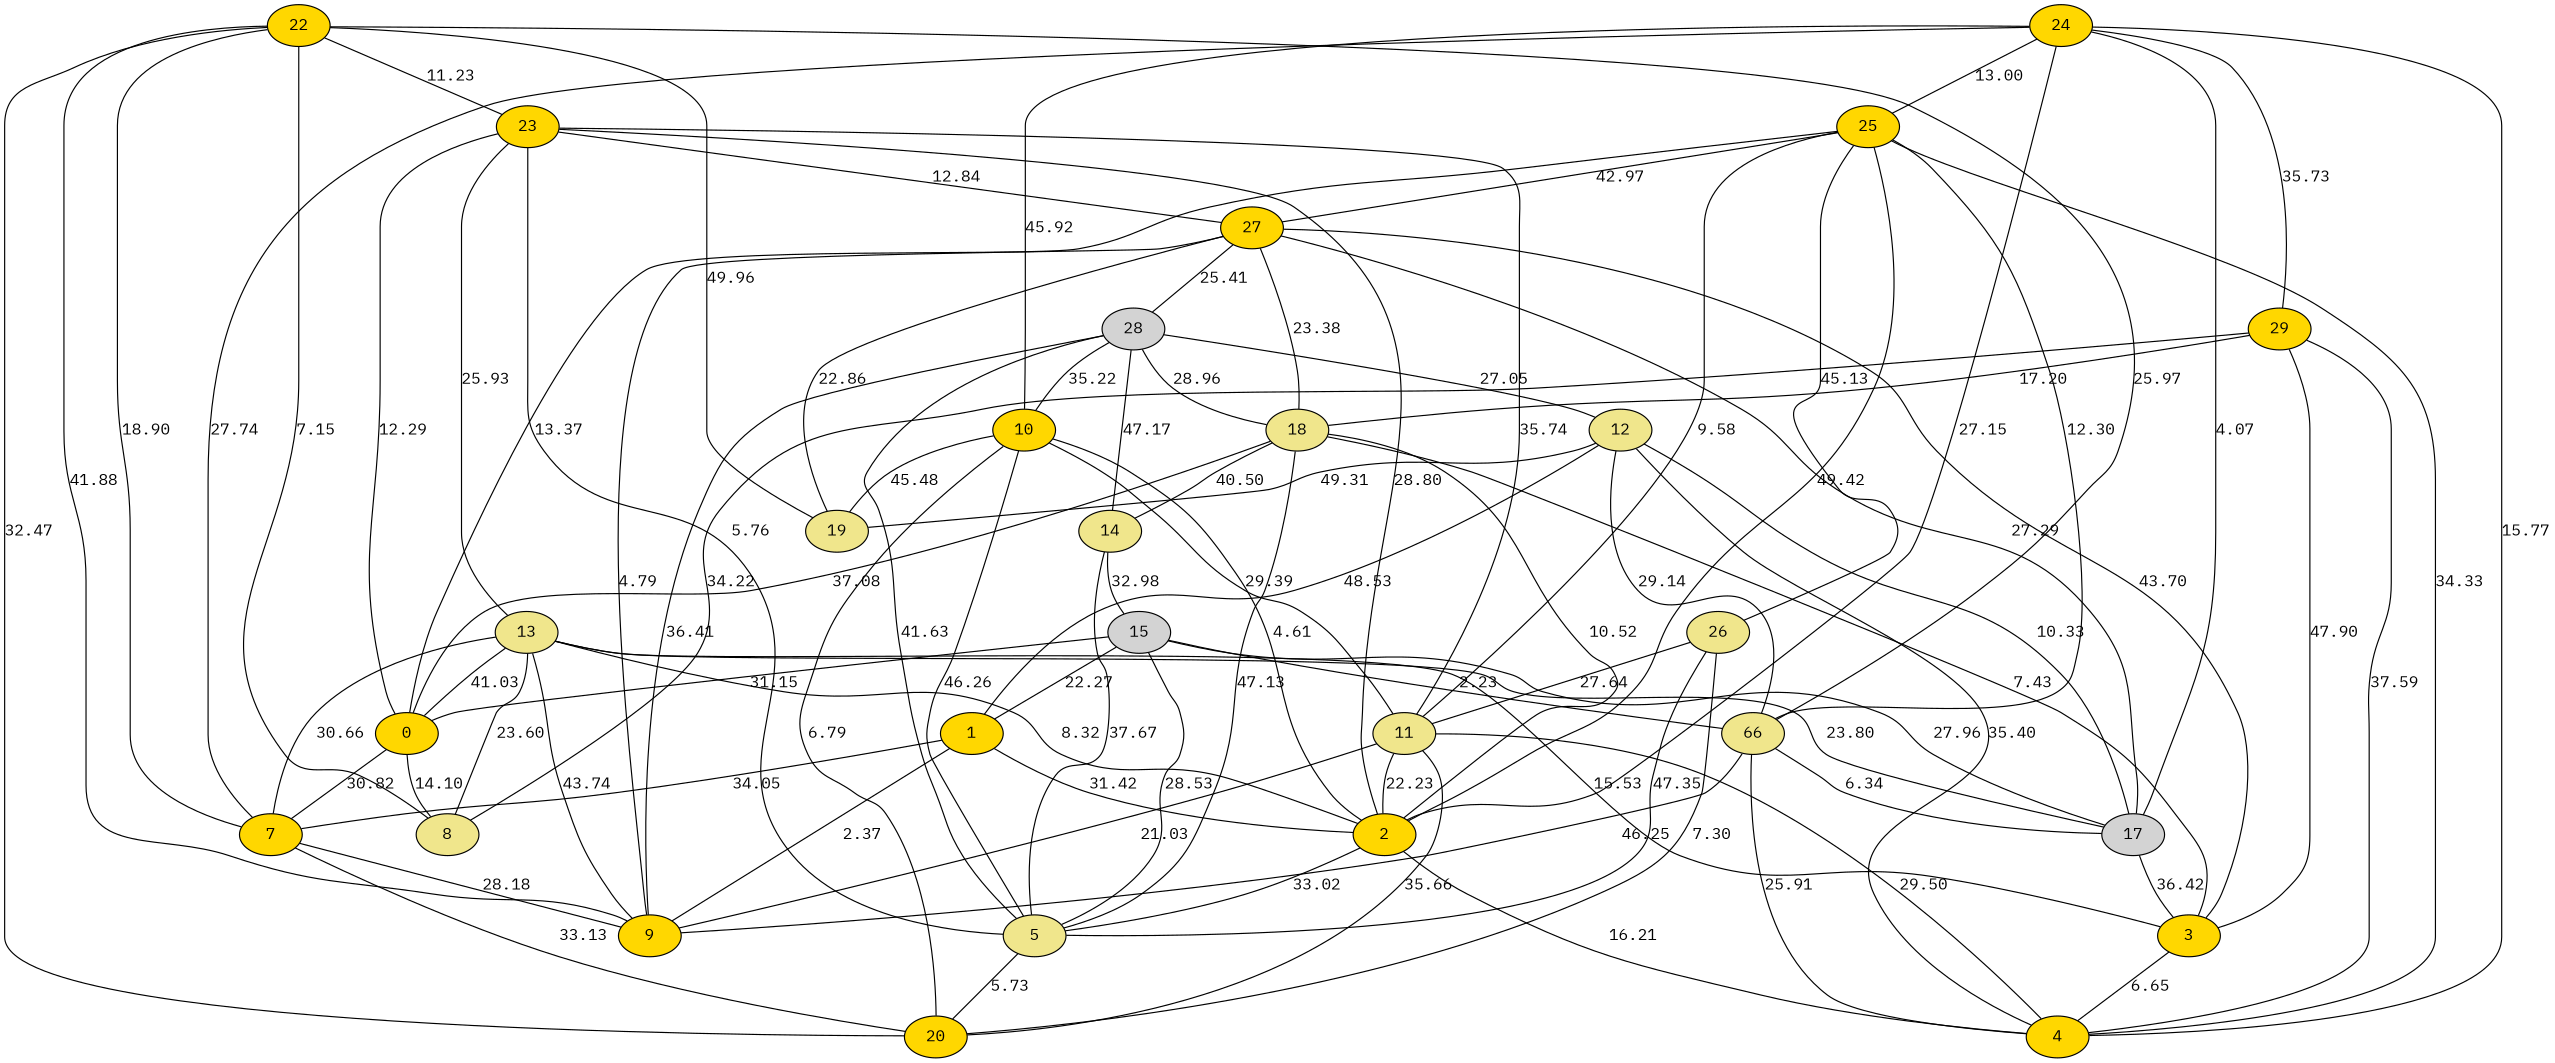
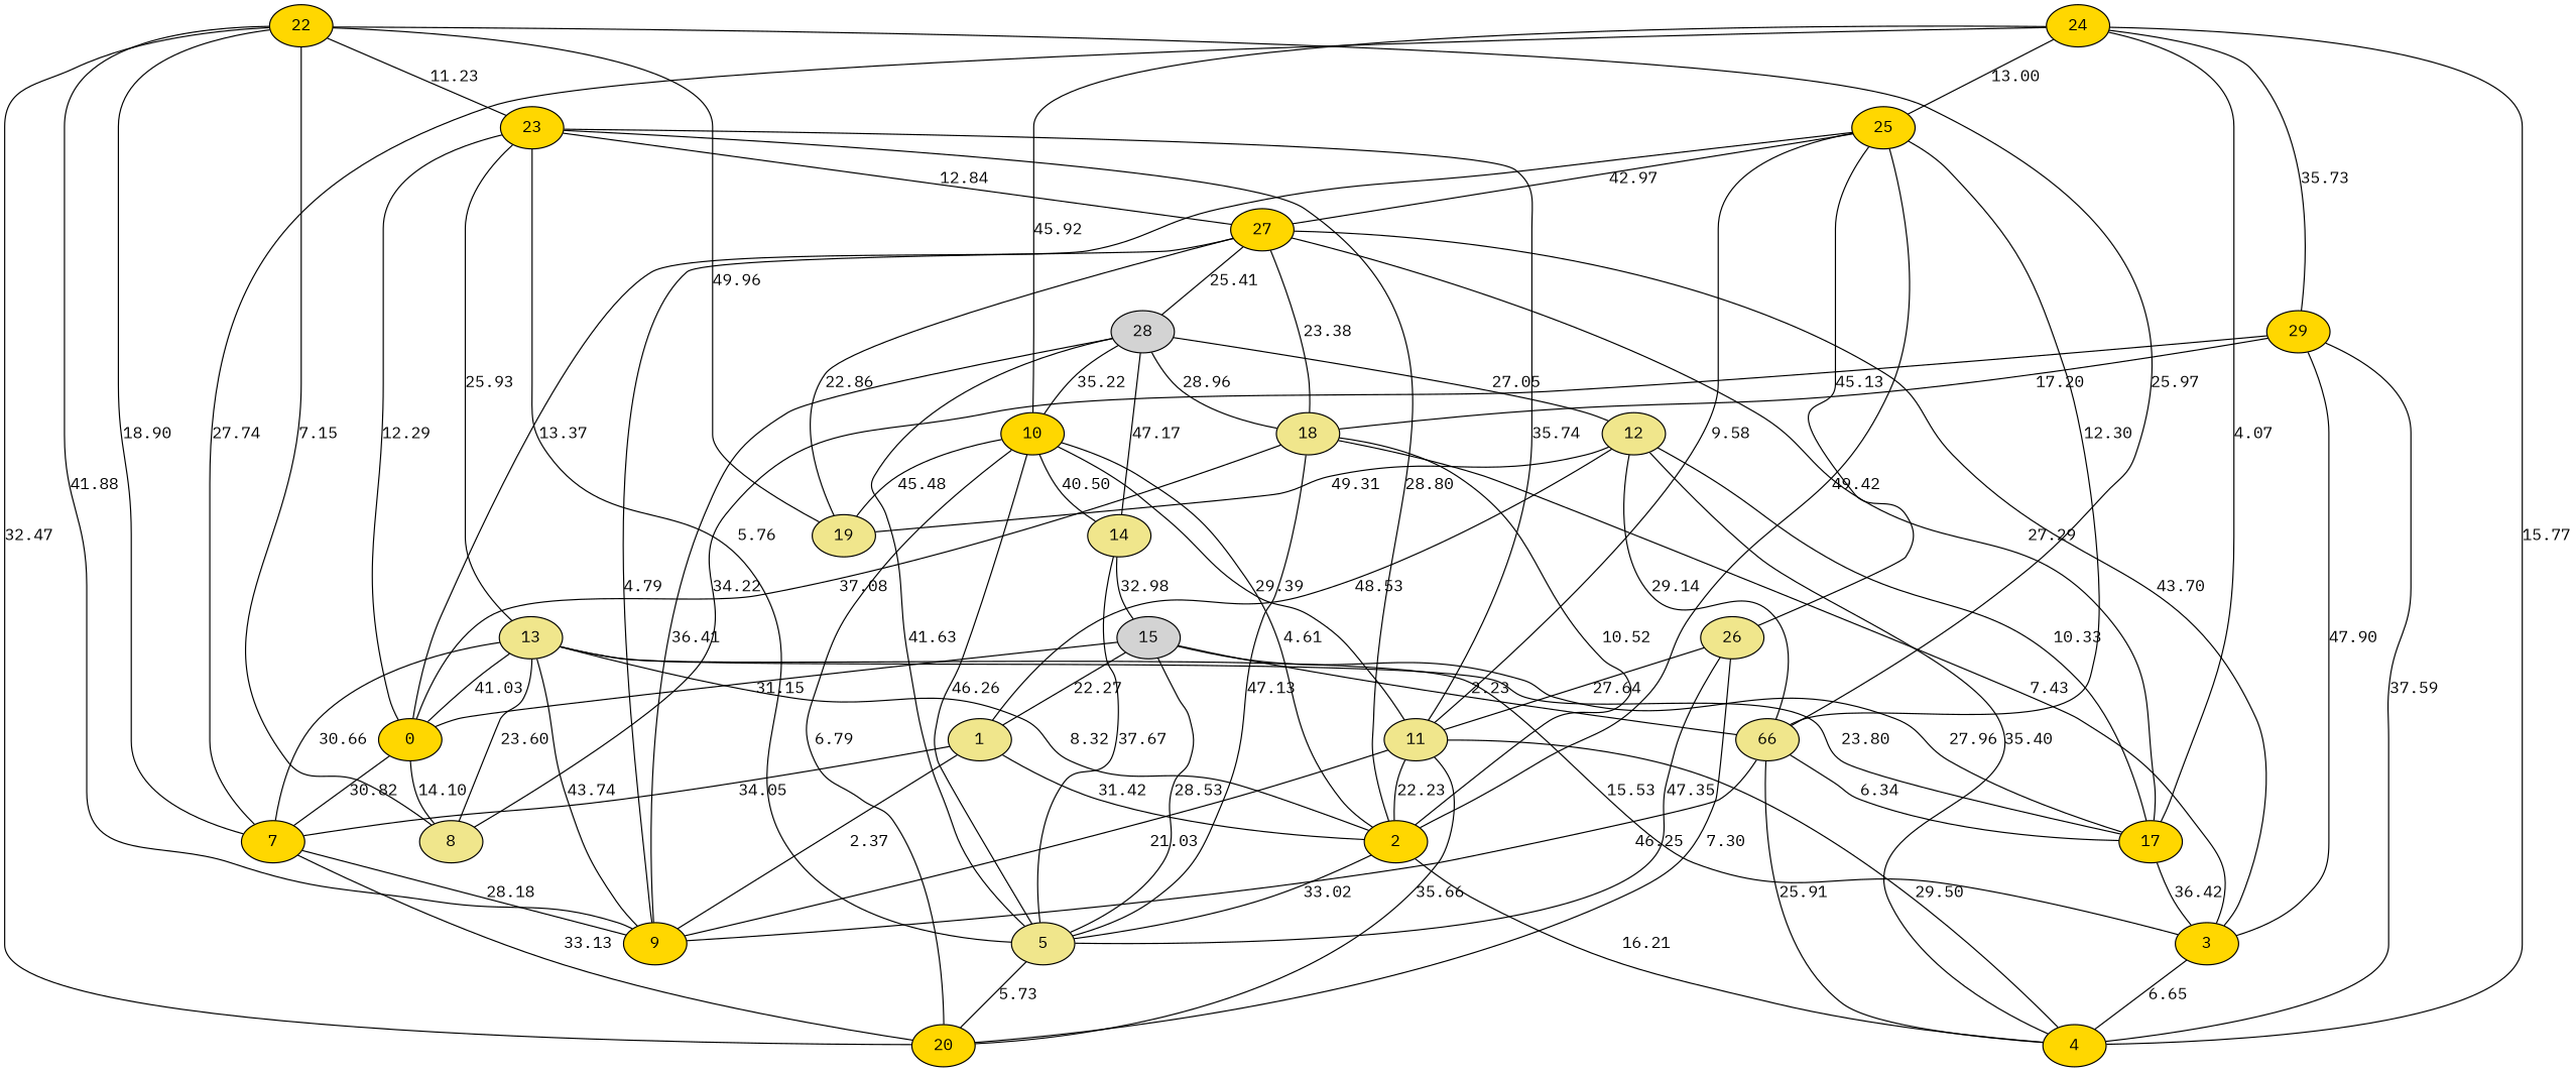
  graph {
    fontname="IBM Plex Mono"
    node [fillcolor=gold fontname="IBM Plex Mono" style=filled]
    edge [fontname="IBM Plex Mono"]
    19 [fillcolor=khaki]
    22
    20
    9
    23
    7
    n7 [fillcolor=khaki label=66]
    8 [fillcolor=khaki]
    11 [fillcolor=khaki]
    27
    13 [fillcolor=khaki]
    2
    0
    5 [fillcolor=khaki]
    4
-   17 [fillcolor=lightgrey]
+   17
    28 [fillcolor=lightgrey]
    3
    18 [fillcolor=khaki]
    10
    14 [fillcolor=khaki]
    12 [fillcolor=khaki]
    24
    25
    29
    26 [fillcolor=khaki]
    15 [fillcolor=lightgrey]
-   1
+   1 [fillcolor=khaki]
    22 -- 19 [label=49.96]
    22 -- 20 [label=32.47]
    22 -- 9 [label=41.88]
    22 -- 23 [label=11.23]
    22 -- 7 [label=18.90]
    22 -- n7 [label=25.97]
    22 -- 8 [label=7.15]
    23 -- 11 [label=35.74]
    23 -- 27 [label=12.84]
    23 -- 13 [label=25.93]
    23 -- 2 [label=28.80]
    23 -- 0 [label=12.29]
    23 -- 5 [label=5.76]
    7 -- 20 [label=33.13]
    7 -- 9 [label=28.18]
    n7 -- 9 [label=46.25]
    n7 -- 4 [label=25.91]
    n7 -- 17 [label=6.34]
    11 -- 20 [label=35.66]
    11 -- 9 [label=21.03]
    11 -- 2 [label=22.23]
    11 -- 4 [label=29.50]
    27 -- 19 [label=22.86]
    27 -- 9 [label=4.79]
    27 -- 17 [label=27.29]
    27 -- 28 [label=25.41]
    27 -- 3 [label=43.70]
    27 -- 18 [label=23.38]
    13 -- 9 [label=43.74]
    13 -- 7 [label=30.66]
    13 -- 8 [label=23.60]
    13 -- 2 [label=8.32]
    13 -- 0 [label=41.03]
    13 -- 17 [label=23.80]
    13 -- 3 [label=15.53]
    2 -- 5 [label=33.02]
    2 -- 4 [label=16.21]
    0 -- 7 [label=30.82]
    0 -- 8 [label=14.10]
    5 -- 20 [label=5.73]
    17 -- 3 [label=36.42]
    28 -- 9 [label=36.41]
    28 -- 5 [label=41.63]
    28 -- 18 [label=28.96]
    28 -- 10 [label=35.22]
    28 -- 14 [label=47.17]
    28 -- 12 [label=27.05]
    3 -- 4 [label=6.65]
    18 -- 2 [label=10.52]
    18 -- 0 [label=37.08]
    18 -- 5 [label=47.13]
    18 -- 3 [label=7.43]
    10 -- 19 [label=45.48]
    10 -- 20 [label=6.79]
    10 -- 11 [label=29.39]
    10 -- 2 [label=4.61]
    10 -- 5 [label=46.26]
-   18 -- 14 [label=40.50]
+   10 -- 14 [label=40.50]
    14 -- 5 [label=37.67]
    14 -- 15 [label=32.98]
    12 -- 19 [label=49.31]
    12 -- n7 [label=29.14]
    12 -- 4 [label=35.40]
    12 -- 17 [label=10.33]
    12 -- 1 [label=48.53]
    24 -- 7 [label=27.74]
-   24 -- 2 [label=27.15]
    24 -- 4 [label=15.77]
    24 -- 17 [label=4.07]
    24 -- 10 [label=45.92]
    24 -- 25 [label=13.00]
    24 -- 29 [label=35.73]
    25 -- n7 [label=12.30]
    25 -- 11 [label=9.58]
    25 -- 27 [label=42.97]
    25 -- 2 [label=49.42]
    25 -- 0 [label=13.37]
-   25 -- 4 [label=34.33]
    25 -- 26 [label=45.13]
    29 -- 8 [label=34.22]
    29 -- 4 [label=37.59]
    29 -- 3 [label=47.90]
    29 -- 18 [label=17.20]
    26 -- 20 [label=7.30]
    26 -- 11 [label=27.64]
    26 -- 5 [label=47.35]
    15 -- n7 [label=2.23]
    15 -- 0 [label=31.15]
    15 -- 5 [label=28.53]
    15 -- 17 [label=27.96]
    15 -- 1 [label=22.27]
    1 -- 9 [label=2.37]
    1 -- 7 [label=34.05]
    1 -- 2 [label=31.42]
  }
